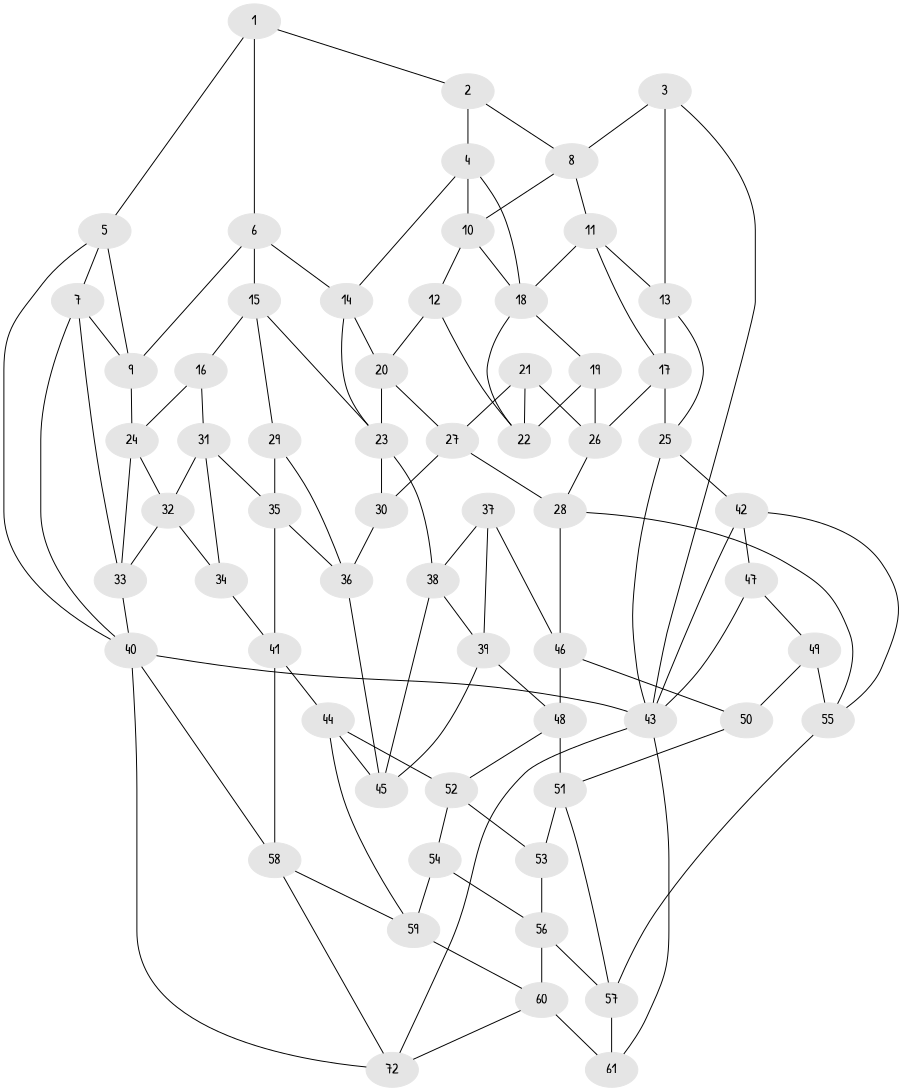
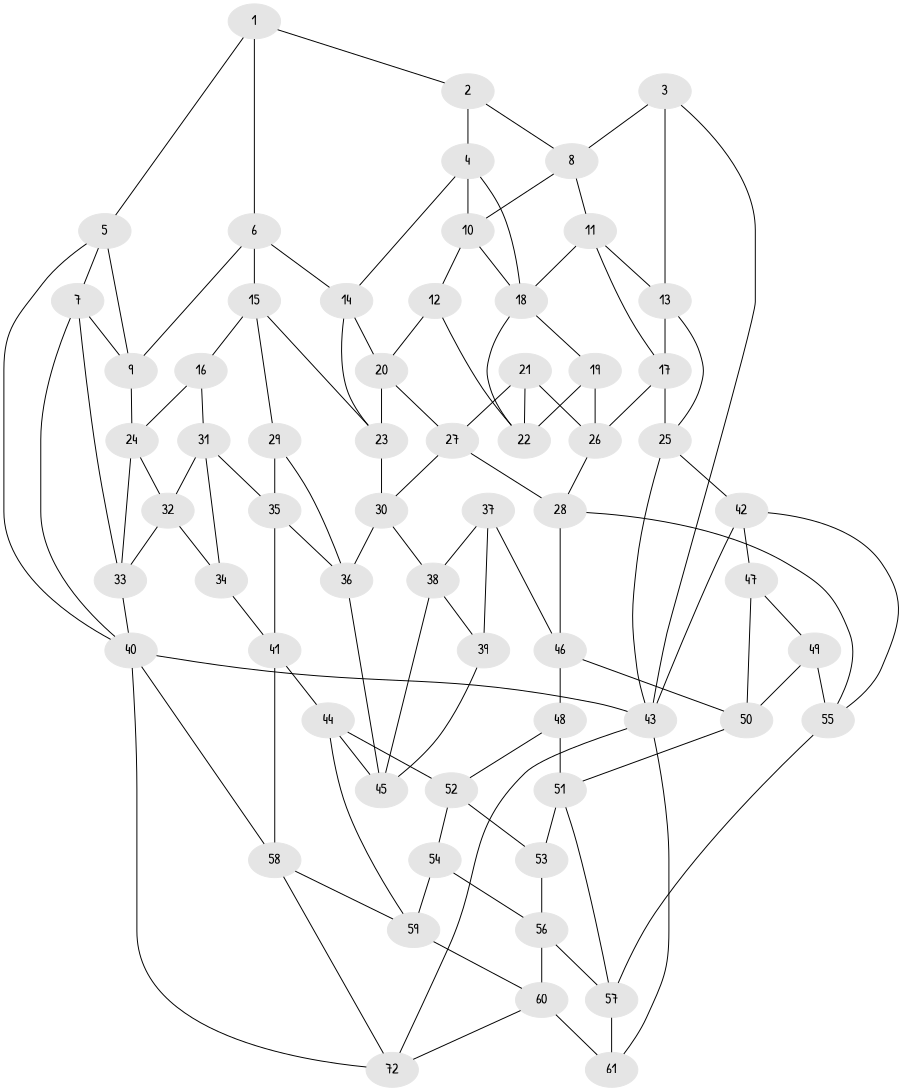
  graph {
    fontname="Patrick Hand"
    node [color=gray90 fontname="Patrick Hand" style=filled]
    edge [fontname="Patrick Hand" weight=1.0]
    1
    2
    5
    6
    4
    8
    7
    9
    40
    14
    15
    10
    18
    11
    3
    13
    43
    17
    25
    n20 [label=72]
    61
    12
    20
    22
    23
    33
    24
    58
    16
    29
    32
    19
    26
    27
    42
    30
    31
    35
    36
    34
    28
    21
    38
    47
    55
    46
    48
    50
    49
    41
    45
    39
    44
    37
    52
    51
    59
    57
    53
    54
    60
    56
    1 -- 2
    1 -- 5
    1 -- 6
    2 -- 4
    2 -- 8
    5 -- 7
    5 -- 9
    5 -- 40
    6 -- 9
    6 -- 14
    6 -- 15
    4 -- 14
    4 -- 10
    4 -- 18
    8 -- 10
    8 -- 11
    7 -- 9
    7 -- 40
    7 -- 33
    9 -- 24
    40 -- 43
    40 -- n20
    40 -- 58
    14 -- 20
    14 -- 23
    15 -- 23
    15 -- 16
    15 -- 29
    10 -- 18
    10 -- 12
    18 -- 22
    18 -- 19
    11 -- 18
    11 -- 13
    11 -- 17
    3 -- 8
    3 -- 13
    3 -- 43
    13 -- 17
    13 -- 25
    43 -- n20
    43 -- 61
    17 -- 25
    17 -- 26
    25 -- 43
    25 -- 42
    12 -- 20
    12 -- 22
    20 -- 23
    20 -- 27
    23 -- 30
    33 -- 40
    24 -- 33
    24 -- 32
    58 -- n20
    58 -- 59
    16 -- 24
    16 -- 31
    29 -- 35
    29 -- 36
    32 -- 33
    32 -- 34
    19 -- 22
    19 -- 26
    26 -- 28
    27 -- 30
    27 -- 28
    42 -- 43
    42 -- 47
    42 -- 55
    30 -- 36
-   23 -- 38
+   30 -- 38
    31 -- 32
    31 -- 35
    31 -- 34
    35 -- 36
    35 -- 41
    36 -- 45
    34 -- 41
    28 -- 55
    28 -- 46
    21 -- 22
    21 -- 26
    21 -- 27
    38 -- 45
    38 -- 39
-   47 -- 43
+   47 -- 50
    47 -- 49
    55 -- 57
    46 -- 48
    46 -- 50
    48 -- 52
    48 -- 51
    50 -- 51
    49 -- 55
    49 -- 50
    41 -- 58
    41 -- 44
-   39 -- 48
    39 -- 45
    44 -- 45
    44 -- 52
    44 -- 59
    37 -- 38
    37 -- 46
    37 -- 39
    52 -- 53
    52 -- 54
    51 -- 57
    51 -- 53
    59 -- 60
    57 -- 61
    53 -- 56
    54 -- 59
    54 -- 56
    60 -- n20
    60 -- 61
    56 -- 57
    56 -- 60
  }
